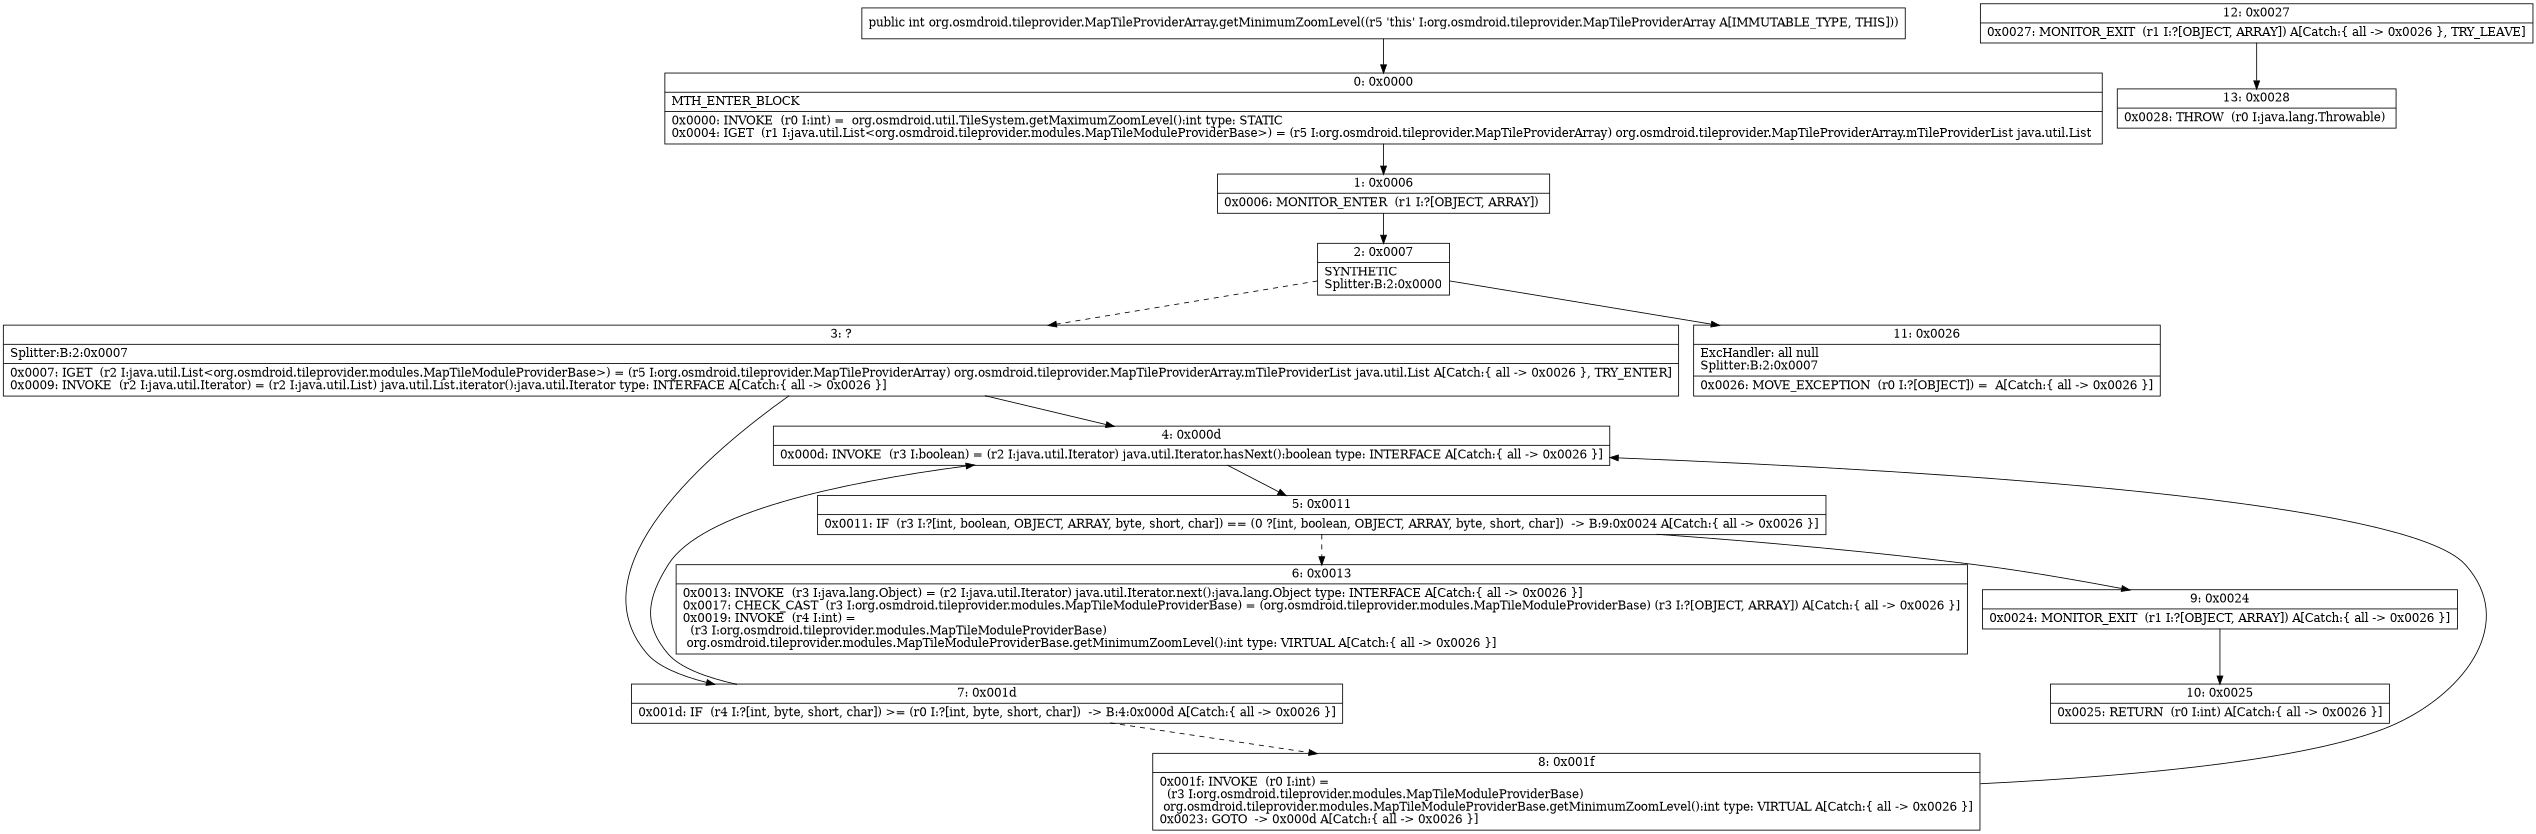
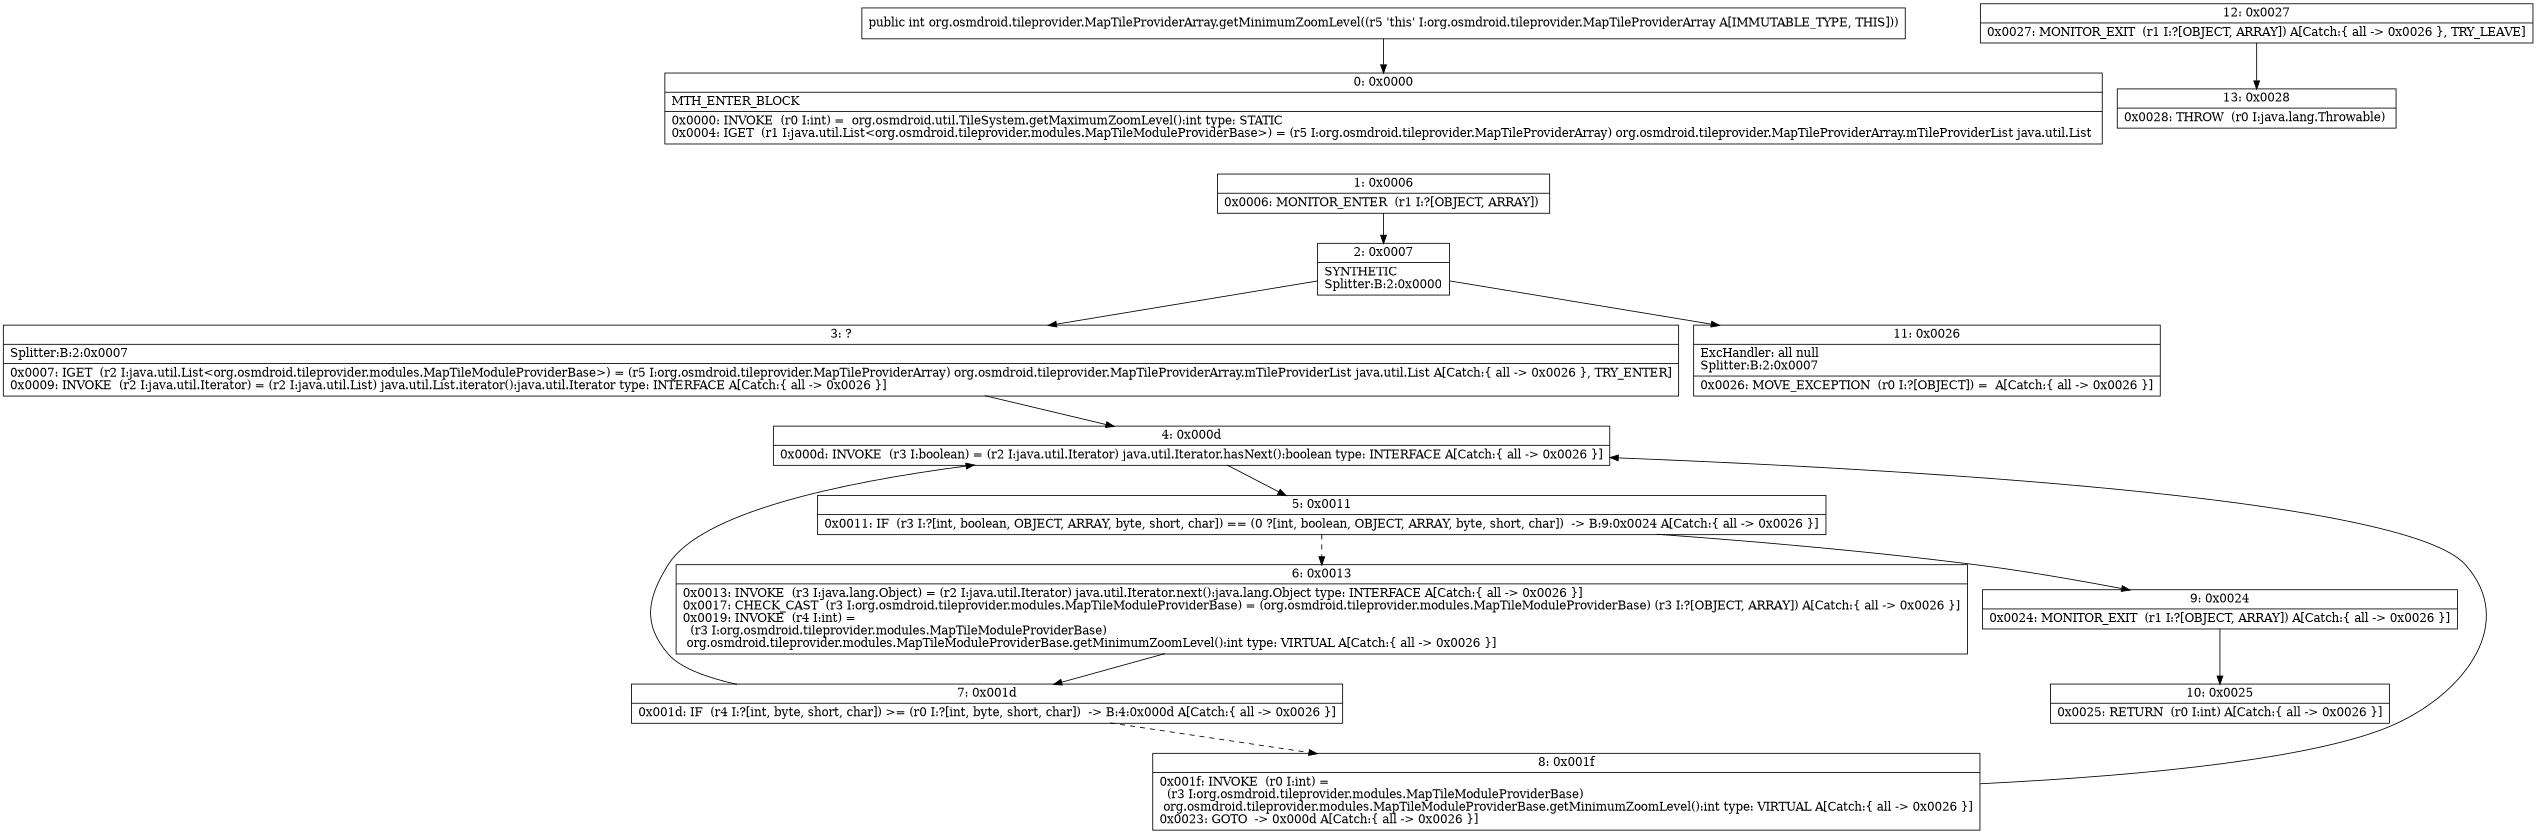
  digraph {
    node [shape=record]
    n1 [label="{0\:\ 0x0000|MTH_ENTER_BLOCK\l|0x0000: INVOKE  (r0 I:int) =  org.osmdroid.util.TileSystem.getMaximumZoomLevel():int type: STATIC \l0x0004: IGET  (r1 I:java.util.List\<org.osmdroid.tileprovider.modules.MapTileModuleProviderBase\>) = (r5 I:org.osmdroid.tileprovider.MapTileProviderArray) org.osmdroid.tileprovider.MapTileProviderArray.mTileProviderList java.util.List \l}"]
    n2 [label="{1\:\ 0x0006|0x0006: MONITOR_ENTER  (r1 I:?[OBJECT, ARRAY]) \l}"]
    n3 [label="{2\:\ 0x0007|SYNTHETIC\lSplitter:B:2:0x0000\l}"]
    n4 [label="{3\:\ ?|Splitter:B:2:0x0007\l|0x0007: IGET  (r2 I:java.util.List\<org.osmdroid.tileprovider.modules.MapTileModuleProviderBase\>) = (r5 I:org.osmdroid.tileprovider.MapTileProviderArray) org.osmdroid.tileprovider.MapTileProviderArray.mTileProviderList java.util.List A[Catch:\{ all \-\> 0x0026 \}, TRY_ENTER]\l0x0009: INVOKE  (r2 I:java.util.Iterator) = (r2 I:java.util.List) java.util.List.iterator():java.util.Iterator type: INTERFACE A[Catch:\{ all \-\> 0x0026 \}]\l}"]
    n5 [label="{11\:\ 0x0026|ExcHandler: all null\lSplitter:B:2:0x0007\l|0x0026: MOVE_EXCEPTION  (r0 I:?[OBJECT]) =  A[Catch:\{ all \-\> 0x0026 \}]\l}"]
    n6 [label="{4\:\ 0x000d|0x000d: INVOKE  (r3 I:boolean) = (r2 I:java.util.Iterator) java.util.Iterator.hasNext():boolean type: INTERFACE A[Catch:\{ all \-\> 0x0026 \}]\l}"]
    n7 [label="{5\:\ 0x0011|0x0011: IF  (r3 I:?[int, boolean, OBJECT, ARRAY, byte, short, char]) == (0 ?[int, boolean, OBJECT, ARRAY, byte, short, char])  \-\> B:9:0x0024 A[Catch:\{ all \-\> 0x0026 \}]\l}"]
    n8 [label="{6\:\ 0x0013|0x0013: INVOKE  (r3 I:java.lang.Object) = (r2 I:java.util.Iterator) java.util.Iterator.next():java.lang.Object type: INTERFACE A[Catch:\{ all \-\> 0x0026 \}]\l0x0017: CHECK_CAST  (r3 I:org.osmdroid.tileprovider.modules.MapTileModuleProviderBase) = (org.osmdroid.tileprovider.modules.MapTileModuleProviderBase) (r3 I:?[OBJECT, ARRAY]) A[Catch:\{ all \-\> 0x0026 \}]\l0x0019: INVOKE  (r4 I:int) = \l  (r3 I:org.osmdroid.tileprovider.modules.MapTileModuleProviderBase)\l org.osmdroid.tileprovider.modules.MapTileModuleProviderBase.getMinimumZoomLevel():int type: VIRTUAL A[Catch:\{ all \-\> 0x0026 \}]\l}"]
    n9 [label="{9\:\ 0x0024|0x0024: MONITOR_EXIT  (r1 I:?[OBJECT, ARRAY]) A[Catch:\{ all \-\> 0x0026 \}]\l}"]
    n10 [label="{7\:\ 0x001d|0x001d: IF  (r4 I:?[int, byte, short, char]) \>= (r0 I:?[int, byte, short, char])  \-\> B:4:0x000d A[Catch:\{ all \-\> 0x0026 \}]\l}"]
    n11 [label="{10\:\ 0x0025|0x0025: RETURN  (r0 I:int) A[Catch:\{ all \-\> 0x0026 \}]\l}"]
    n12 [label="{8\:\ 0x001f|0x001f: INVOKE  (r0 I:int) = \l  (r3 I:org.osmdroid.tileprovider.modules.MapTileModuleProviderBase)\l org.osmdroid.tileprovider.modules.MapTileModuleProviderBase.getMinimumZoomLevel():int type: VIRTUAL A[Catch:\{ all \-\> 0x0026 \}]\l0x0023: GOTO  \-\> 0x000d A[Catch:\{ all \-\> 0x0026 \}]\l}"]
    n13 [label="{12\:\ 0x0027|0x0027: MONITOR_EXIT  (r1 I:?[OBJECT, ARRAY]) A[Catch:\{ all \-\> 0x0026 \}, TRY_LEAVE]\l}"]
    n14 [label="{13\:\ 0x0028|0x0028: THROW  (r0 I:java.lang.Throwable) \l}"]
    n15 [label="{public int org.osmdroid.tileprovider.MapTileProviderArray.getMinimumZoomLevel((r5 'this' I:org.osmdroid.tileprovider.MapTileProviderArray A[IMMUTABLE_TYPE, THIS])) }"]
-   n1 -> n2
    n2 -> n3
-   n3 -> n4 [style=dashed]
+   n3 -> n4
    n3 -> n5
    n4 -> n6
    n6 -> n7
    n7 -> n8 [style=dashed]
    n7 -> n9
-   n4 -> n10
+   n8 -> n10
    n9 -> n11
    n10 -> n6
    n10 -> n12 [style=dashed]
    n12 -> n6
    n13 -> n14
    n15 -> n1
  }
